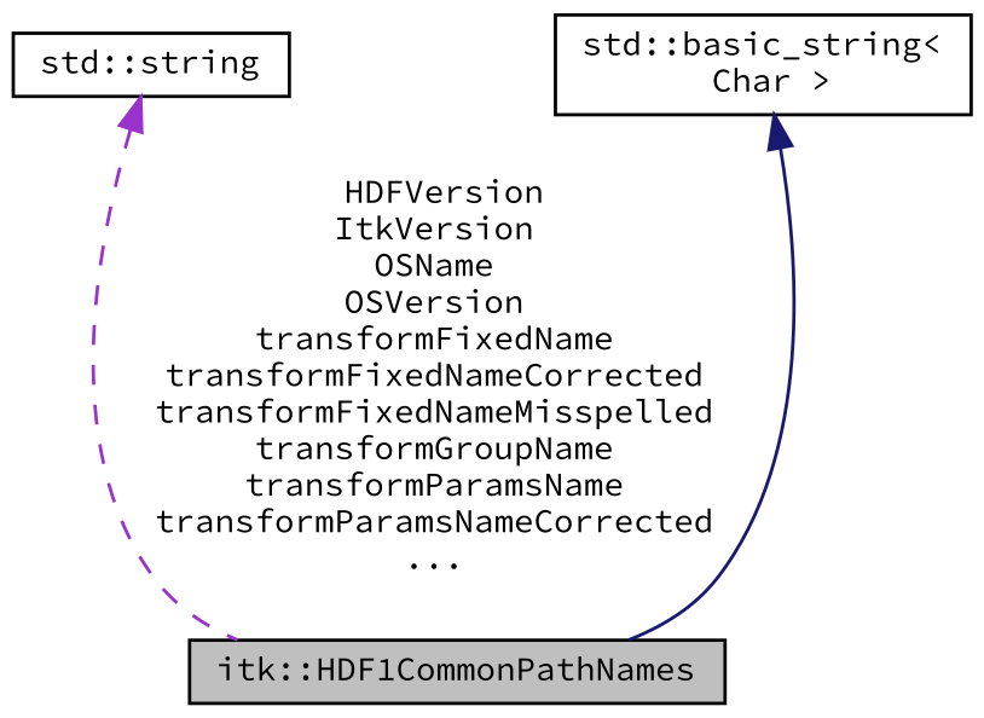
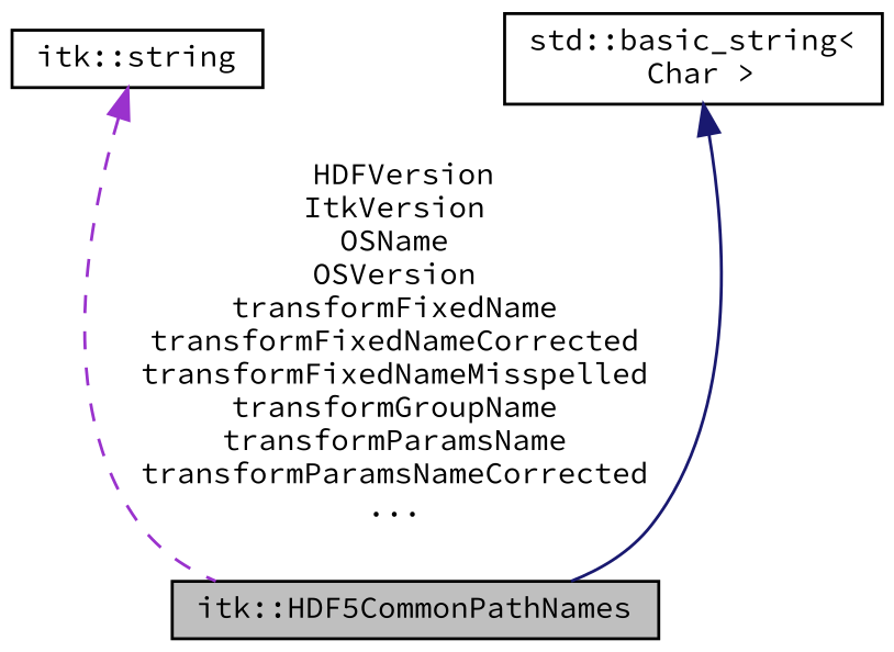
  digraph {
    fontname="Source Code Pro"
    node [color=black fillcolor=white fontname="Source Code Pro" fontsize=10 shape=record style=filled]
    edge [dir=back fontname="Source Code Pro" fontsize=10 labelfontname=Helvetica labelfontsize=10]
-   n1 [fillcolor=grey75 fontcolor=black height=0.2 label="itk::HDF1CommonPathNames" width=0.4]
-   n2 [height=0.2 label="std::string" width=0.4]
+   n1 [fillcolor=grey75 fontcolor=black height=0.2 label="itk::HDF5CommonPathNames" width=0.4]
+   n2 [height=0.2 label="itk::string" width=0.4]
    n3 [height=0.2 label="std::basic_string\<\l Char \>" width=0.4]
    n2 -> n1 [color=darkorchid3 label=" HDFVersion\nItkVersion\nOSName\nOSVersion\ntransformFixedName\ntransformFixedNameCorrected\ntransformFixedNameMisspelled\ntransformGroupName\ntransformParamsName\ntransformParamsNameCorrected\n..." style=dashed]
    n3 -> n1 [color=midnightblue style=solid]
  }
